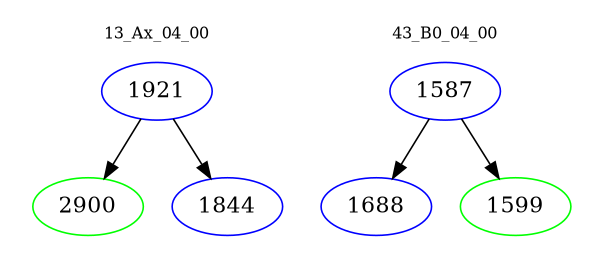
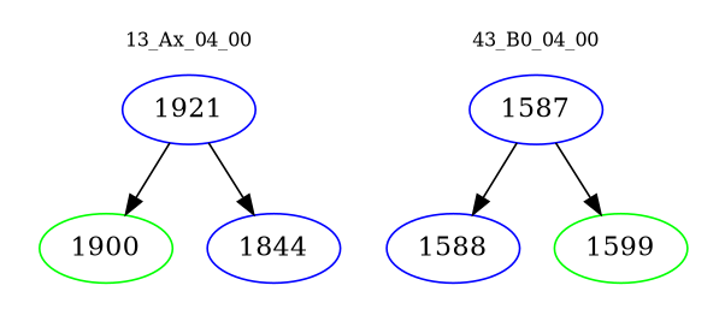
  digraph {
    node [color=blue]
    edge [color=black]
    n1 [label=1921]
-   n2 [color=green label=2900]
+   n2 [color=green label=1900]
    n3 [label=1844]
    n4 [label=1587]
-   n5 [label=1688]
+   n5 [label=1588]
    n6 [color=green label=1599]
    subgraph cluster_1 {
      color=white
      fontsize=10
      label="13_Ax_04_00"
      n1
      n2
      n3
    }
    subgraph cluster_2 {
      color=white
      fontsize=10
      label="43_B0_04_00"
      n4
      n5
      n6
    }
    n1 -> n2
    n1 -> n3
    n4 -> n5
    n4 -> n6
  }
